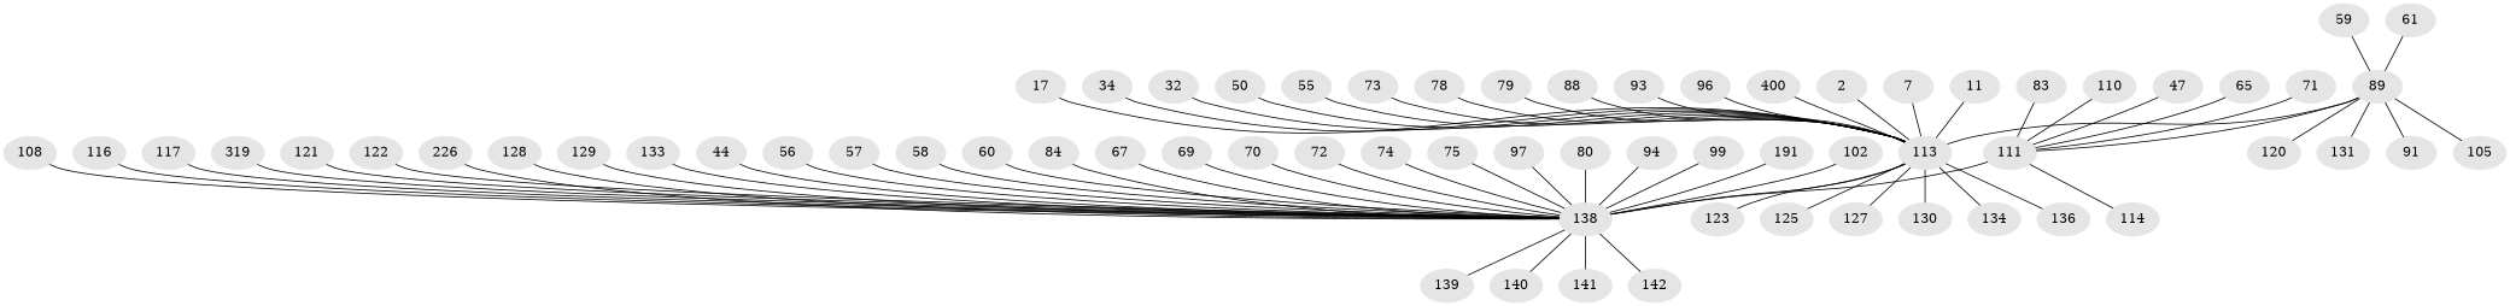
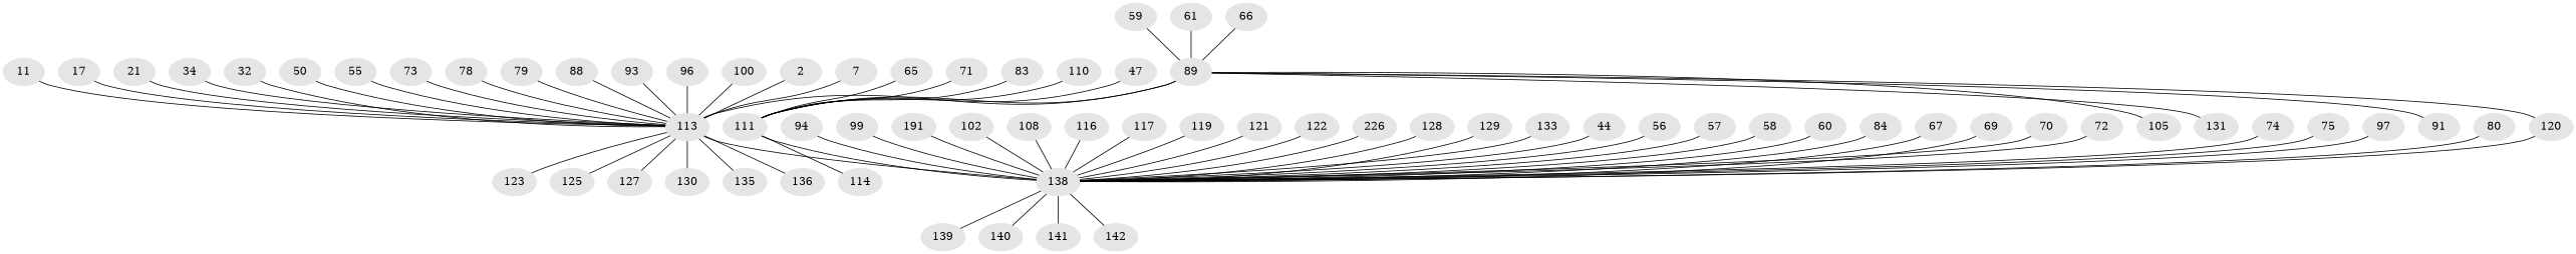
  graph {
    node [color=gray90 style=filled]
    113 [super="+87+103+26+30+63+76+107"]
    138 [super="+137+33+118+134+12+19+41"]
    n3 [label=123]
    125 [super="+48"]
    127
    130
-   135 [label=134]
+   135
    136 [super="+95"]
    2
    7
    11
    17
+   21
    34
    n15 [label=32]
    139
    140
    141 [super="+132"]
    142
    44
    111 [super="+92+109+31"]
    114
    47
    50
    55
    56
    57
    58
    89 [super="+20+54+49+37+52"]
    91
    105
    120 [super="+29"]
    131
    59
    60
    61
    n37 [label=84]
    65
+   66
    67
    69
    70
    71
    72
    73 [super="+51"]
    74
    75
    n48 [label=97 super="+38"]
    78
    79
    80
    83
    88
    93
    94
    96
    99
-   100 [label=400]
+   100
    n59 [label=191]
    102 [super="+36"]
    108
    110
    116 [super="+27"]
    117 [super="+13"]
-   119 [label=319]
+   119
    121
    122 [super="+82"]
    n68 [label=226 super="+123"]
    128 [super="+43"]
    129
    133
    113 -- 138 [weight=14]
    113 -- n3
    113 -- 125
    113 -- 127
    113 -- 130
    113 -- 135
    113 -- 136
    138 -- 139
    138 -- 140
    138 -- 141 [weight=2]
    138 -- 142
    2 -- 113
    7 -- 113
    11 -- 113
    17 -- 113
+   21 -- 113
    34 -- 113
    n15 -- 113
    44 -- 138
    111 -- 138 [weight=7]
    111 -- 114
    47 -- 111
    50 -- 113
    55 -- 113
    56 -- 138
    57 -- 138
    58 -- 138
    89 -- 113 [weight=7]
    89 -- 111
    89 -- 91
    89 -- 105
    89 -- 120
    89 -- 131
+   120 -- 138
    59 -- 89
    60 -- 138
    61 -- 89
    n37 -- 138
    65 -- 111
+   66 -- 89
    67 -- 138
    69 -- 138
    70 -- 138
    71 -- 111
    72 -- 138 [weight=2]
    73 -- 113
    74 -- 138
    75 -- 138
    n48 -- 138
    78 -- 113
    79 -- 113
    80 -- 138
    83 -- 111
    88 -- 113
    93 -- 113
    94 -- 138 [weight=2]
    96 -- 113
    99 -- 138
    100 -- 113
    n59 -- 138
    102 -- 138
    108 -- 138
    110 -- 111
    116 -- 138
    117 -- 138
    119 -- 138
    121 -- 138
    122 -- 138 [weight=2]
    n68 -- 138 [weight=2]
    128 -- 138
    129 -- 138
    133 -- 138
  }
